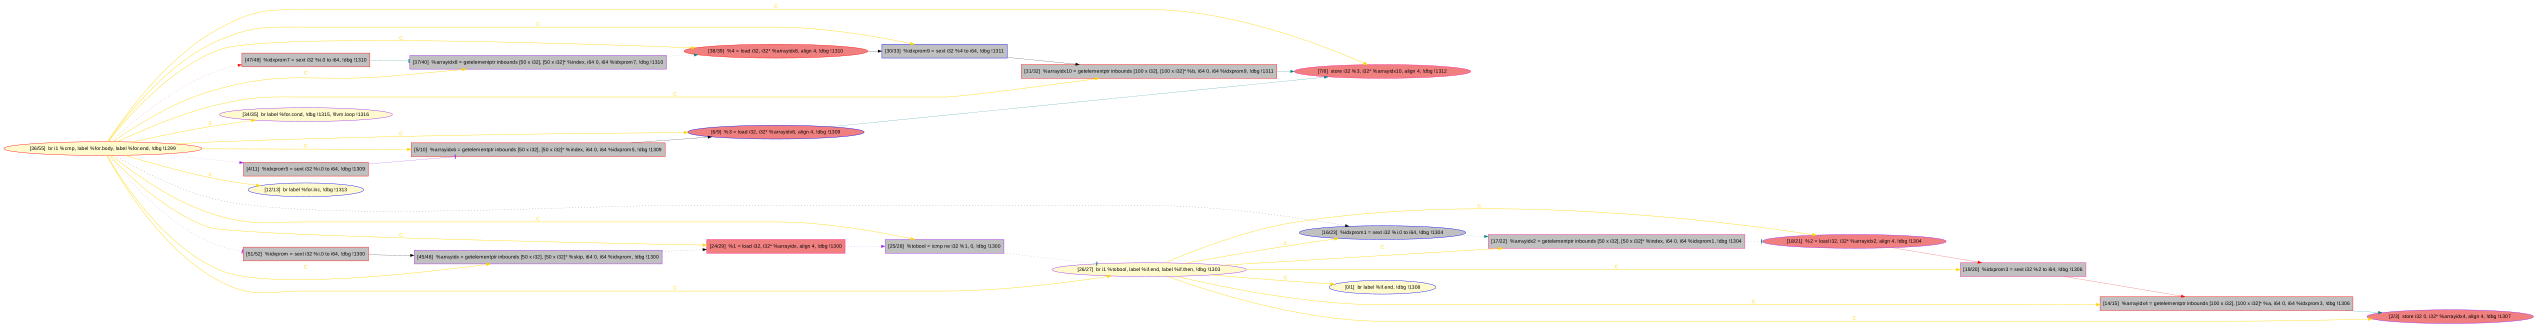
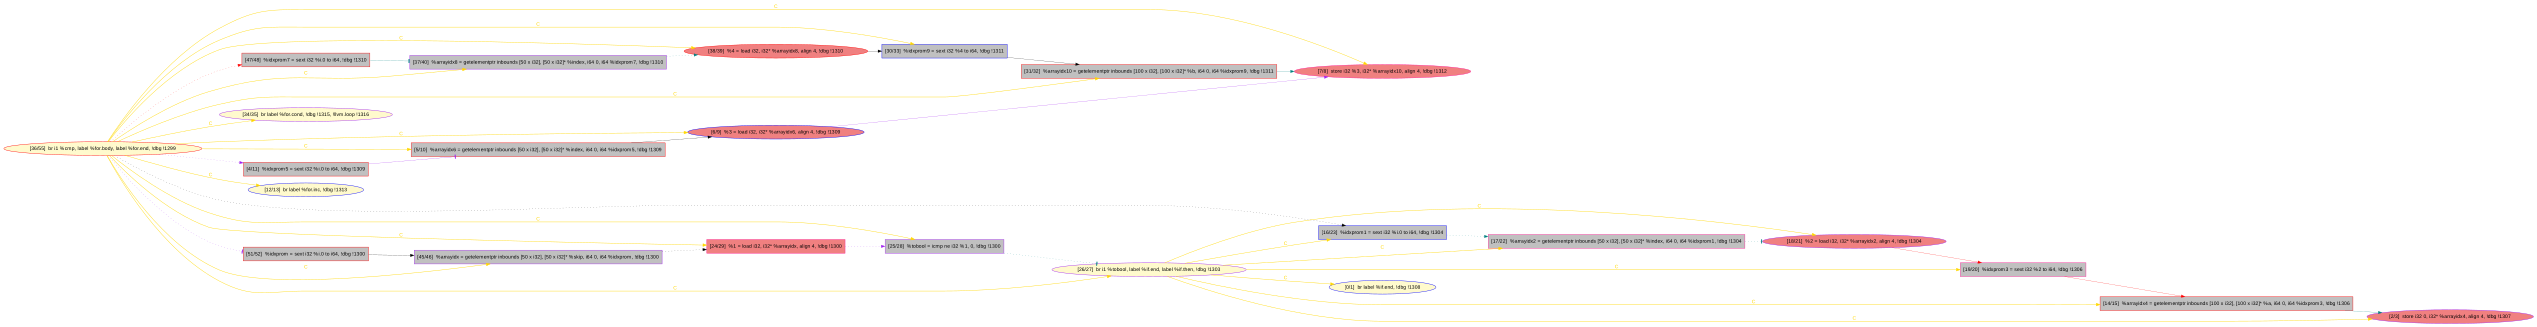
  digraph {
    fontname="Liberation Sans"
    rankdir=LR
    node [color=red fillcolor=grey fontname="Liberation Sans" shape=rectangle style=filled]
    edge [color=gold fontcolor=black fontname="Liberation Sans" penwidth=0.5 style=solid]
    n1 [color=blue label="[30/33]  %idxprom9 = sext i32 %4 to i64, !dbg !1311"]
    n2 [label="[31/32]  %arrayidx10 = getelementptr inbounds [100 x i32], [100 x i32]* %b, i64 0, i64 %idxprom9, !dbg !1311"]
    n3 [color=deeppink fillcolor=lightcoral label="[7/8]  store i32 %3, i32* %arrayidx10, align 4, !dbg !1312" shape=ellipse]
    n4 [label="[51/52]  %idxprom = sext i32 %i.0 to i64, !dbg !1300"]
    n5 [color=purple label="[45/46]  %arrayidx = getelementptr inbounds [50 x i32], [50 x i32]* %skip, i64 0, i64 %idxprom, !dbg !1300"]
    n6 [color=deeppink fillcolor=lightcoral label="[24/29]  %1 = load i32, i32* %arrayidx, align 4, !dbg !1300" shape=box]
    n7 [color=purple fillcolor=lemonchiffon label="[34/35]  br label %for.cond, !dbg !1315, !llvm.loop !1316" shape=ellipse]
    n8 [fillcolor=lemonchiffon label="[36/55]  br i1 %cmp, label %for.body, label %for.end, !dbg !1299" shape=ellipse]
    n9 [color=purple label="[25/28]  %tobool = icmp ne i32 %1, 0, !dbg !1300"]
    n10 [label="[4/11]  %idxprom5 = sext i32 %i.0 to i64, !dbg !1309"]
    n11 [label="[47/48]  %idxprom7 = sext i32 %i.0 to i64, !dbg !1310"]
    n12 [color=blue fillcolor=lemonchiffon label="[12/13]  br label %for.inc, !dbg !1313" shape=ellipse]
    n13 [color=blue fillcolor=lightcoral label="[6/9]  %3 = load i32, i32* %arrayidx6, align 4, !dbg !1309" shape=ellipse]
-   n14 [color=blue label="[16/23]  %idxprom1 = sext i32 %i.0 to i64, !dbg !1304" shape=ellipse]
+   n14 [color=blue label="[16/23]  %idxprom1 = sext i32 %i.0 to i64, !dbg !1304"]
    n15 [label="[5/10]  %arrayidx6 = getelementptr inbounds [50 x i32], [50 x i32]* %index, i64 0, i64 %idxprom5, !dbg !1309"]
    n16 [fillcolor=lightcoral label="[38/39]  %4 = load i32, i32* %arrayidx8, align 4, !dbg !1310" shape=ellipse]
    n17 [color=purple fillcolor=lemonchiffon label="[26/27]  br i1 %tobool, label %if.end, label %if.then, !dbg !1303" shape=ellipse]
    n18 [color=purple label="[37/40]  %arrayidx8 = getelementptr inbounds [50 x i32], [50 x i32]* %index, i64 0, i64 %idxprom7, !dbg !1310"]
    n19 [color=deeppink label="[17/22]  %arrayidx2 = getelementptr inbounds [50 x i32], [50 x i32]* %index, i64 0, i64 %idxprom1, !dbg !1304"]
    n20 [color=purple fillcolor=lightcoral label="[18/21]  %2 = load i32, i32* %arrayidx2, align 4, !dbg !1304" shape=ellipse]
    n21 [color=deeppink label="[19/20]  %idxprom3 = sext i32 %2 to i64, !dbg !1306"]
    n22 [label="[14/15]  %arrayidx4 = getelementptr inbounds [100 x i32], [100 x i32]* %a, i64 0, i64 %idxprom3, !dbg !1306"]
    n23 [color=purple fillcolor=lightcoral label="[2/3]  store i32 0, i32* %arrayidx4, align 4, !dbg !1307" shape=ellipse]
    n24 [color=blue fillcolor=lemonchiffon label="[0/1]  br label %if.end, !dbg !1308" shape=ellipse]
    n1 -> n2 [arrowhead=normal color=black]
    n2 -> n3 [arrowhead=normal color=teal]
    n4 -> n5 [arrowhead=normal color=black]
    n5 -> n6 [arrowhead=normal color=black style=dotted]
    n6 -> n9 [arrowhead=normal color=purple style=dotted]
    n8 -> n1 [fontcolor=gold label=C penwidth=1.0]
    n8 -> n2 [fontcolor=gold label=C penwidth=1.0]
    n8 -> n3 [fontcolor=gold label=C penwidth=1.0]
    n8 -> n4 [arrowhead=tee color=purple style=dotted]
    n8 -> n5 [fontcolor=gold label=C penwidth=1.0]
    n8 -> n6 [fontcolor=gold label=C penwidth=1.0]
    n8 -> n7 [fontcolor=gold label=C penwidth=1.0]
    n8 -> n9 [fontcolor=gold label=C penwidth=1.0]
    n8 -> n10 [arrowhead=normal color=purple style=dotted]
    n8 -> n11 [arrowhead=normal color=red style=dotted]
    n8 -> n12 [fontcolor=gold label=C penwidth=1.0]
    n8 -> n13 [fontcolor=gold label=C penwidth=1.0]
    n8 -> n14 [arrowhead=normal color=black style=dotted]
    n8 -> n15 [fontcolor=gold label=C penwidth=1.0]
    n8 -> n16 [fontcolor=gold label=C penwidth=1.0]
    n8 -> n17 [fontcolor=gold label=C penwidth=1.0]
    n8 -> n18 [fontcolor=gold label=C penwidth=1.0]
    n9 -> n17 [arrowhead=tee color=teal style=dotted]
    n10 -> n15 [arrowhead=tee color=purple]
    n11 -> n18 [arrowhead=tee color=teal]
-   n13 -> n3 [arrowhead=normal color=teal]
+   n13 -> n3 [arrowhead=normal color=purple]
    n14 -> n19 [arrowhead=normal color=teal style=dotted]
    n15 -> n13 [arrowhead=normal color=black]
    n16 -> n1 [arrowhead=normal color=black]
    n17 -> n14 [fontcolor=gold label=C penwidth=1.0]
    n17 -> n19 [fontcolor=gold label=C penwidth=1.0]
    n17 -> n20 [fontcolor=gold label=C penwidth=1.0]
    n17 -> n21 [fontcolor=gold label=C penwidth=1.0]
    n17 -> n22 [fontcolor=gold label=C penwidth=1.0]
    n17 -> n23 [fontcolor=gold label=C penwidth=1.0]
    n17 -> n24 [fontcolor=gold label=C penwidth=1.0]
    n18 -> n16 [arrowhead=normal color=teal style=dotted]
    n19 -> n20 [arrowhead=tee color=teal style=dotted]
    n20 -> n21 [arrowhead=normal color=red]
    n21 -> n22 [arrowhead=normal color=red]
    n22 -> n23 [arrowhead=normal color=teal]
  }
